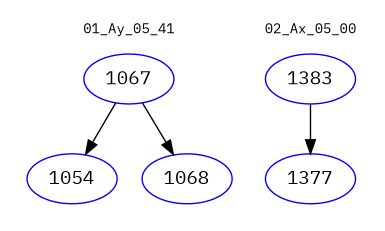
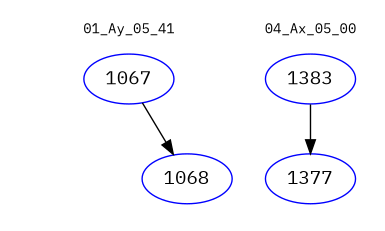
  digraph {
    fontname="IBM Plex Mono"
    node [color=blue fontname="IBM Plex Mono"]
    edge [color=black fontname="IBM Plex Mono"]
    n1 [label=1067]
-   n2 [label=1054]
    n3 [label=1068]
    n4 [label=1383]
    n5 [label=1377]
    subgraph cluster_1 {
      color=white
      fontsize=10
      label="01_Ay_05_41"
      n1
-     n2
      n3
    }
    subgraph cluster_2 {
      color=white
      fontsize=10
-     label="02_Ax_05_00"
+     label="04_Ax_05_00"
      n4
      n5
    }
-   n1 -> n2
    n1 -> n3
    n4 -> n5
  }
